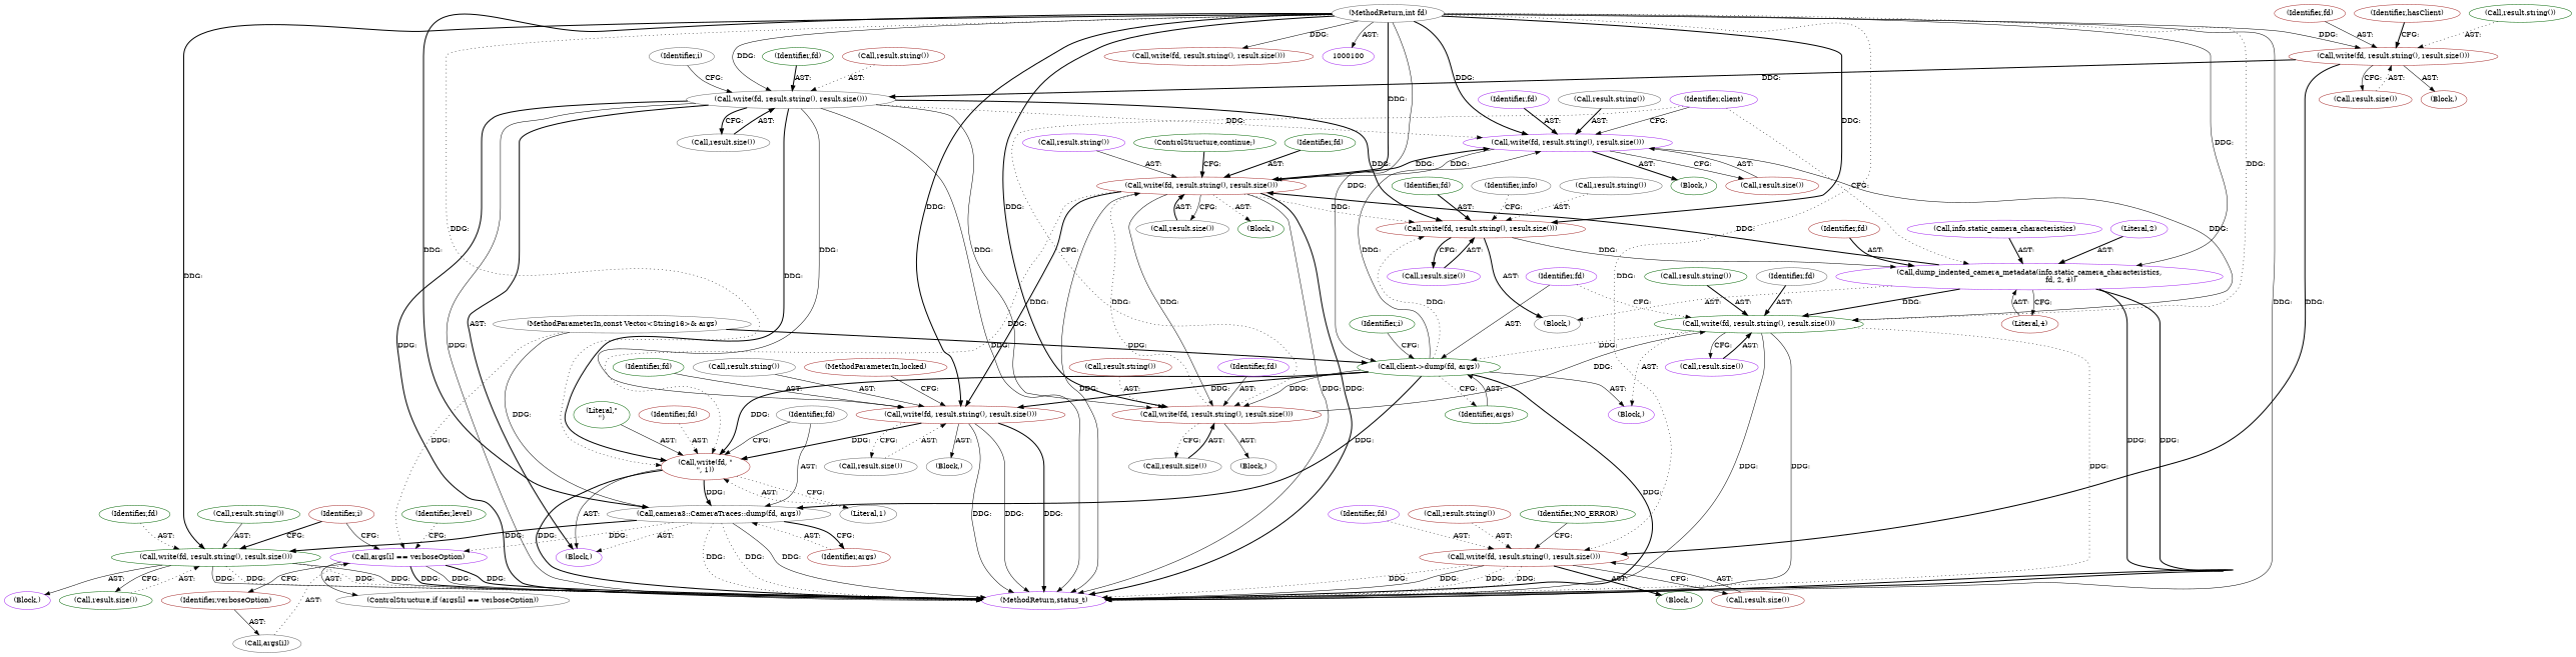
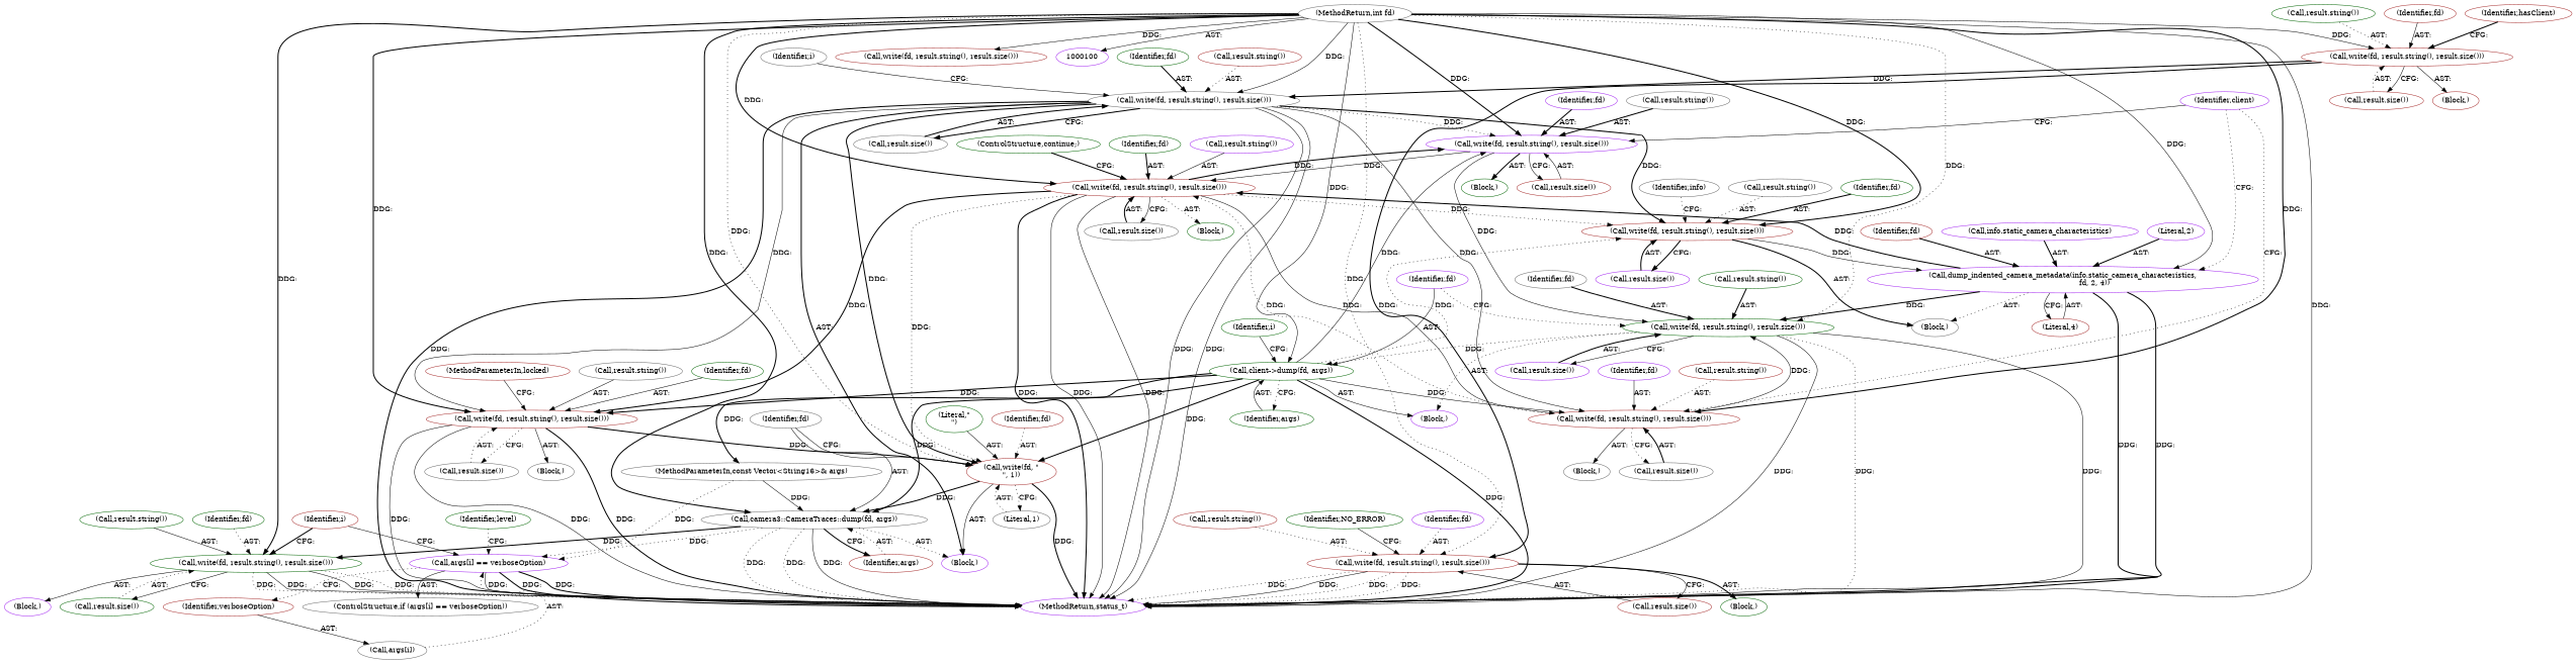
  digraph {
    node [color=brown]
    edge [style=solid]
    n1 [label="(Call,write(fd, result.string(), result.size()))"]
    n2 [label="(Call,write(fd, result.string(), result.size()))"]
    n3 [color=gray40 label="(Call,write(fd, result.string(), result.size()))"]
    n4 [label="(Call,result.size())"]
    n5 [label="(Block,)"]
    n6 [color=purple label="(MethodReturn,status_t)"]
    n7 [color=darkgreen label="(Block,)"]
    n8 [label="(Call,result.size())"]
    n9 [color=purple label="(Call,write(fd, result.string(), result.size()))"]
    n10 [label="(Call,write(fd, result.string(), result.size()))"]
    n11 [label="(Call,write(fd, result.string(), result.size()))"]
    n12 [label="(Call,write(fd, result.string(), result.size()))"]
    n13 [label="(Call,write(fd, \"\n\", 1))"]
    n14 [color=gray40 label="(Call,result.size())"]
    n15 [color=purple label="(Block,)"]
    n16 [color=gray40 label="(MethodReturn,int fd)"]
    n17 [label="(Call,write(fd, result.string(), result.size()))"]
    n18 [color=purple label="(Call,dump_indented_camera_metadata(info.static_camera_characteristics,\n                            fd, 2, 4))"]
    n19 [color=darkgreen label="(Call,write(fd, result.string(), result.size()))"]
    n20 [color=darkgreen label="(Call,client->dump(fd, args))"]
    n21 [color=gray40 label="(Call,camera3::CameraTraces::dump(fd, args))"]
    n22 [color=darkgreen label="(Call,write(fd, result.string(), result.size()))"]
    n23 [label="(Call,write(fd, result.string(), result.size()))"]
    1000100 [color=purple]
    n25 [label="(Call,result.size())"]
    n26 [color=darkgreen label="(Block,)"]
    n27 [color=gray40 label="(Call,result.size())"]
    n28 [color=darkgreen label="(Block,)"]
    n29 [color=gray40 label="(Block,)"]
    n30 [color=purple label="(Call,result.size())"]
    n31 [label="(Literal,4)"]
    n32 [color=purple label="(Call,result.size())"]
    n33 [color=purple label="(Block,)"]
    n34 [color=darkgreen label="(Identifier,args)"]
    n35 [color=gray40 label="(Block,)"]
    n36 [color=gray40 label="(Call,result.size())"]
    n37 [color=gray40 label="(Block,)"]
    n38 [color=gray40 label="(Call,result.size())"]
    n39 [color=gray40 label="(Literal,1)"]
    n40 [color=purple label="(Call,args[i] == verboseOption)"]
    n41 [label="(Identifier,args)"]
    n42 [color=darkgreen label="(Call,result.size())"]
    n43 [color=purple label="(Block,)"]
    n44 [color=gray40 label="(ControlStructure,if (args[i] == verboseOption))"]
    n45 [label="(Identifier,verboseOption)"]
    n46 [color=gray40 label="(Call,args[i])"]
    n47 [color=darkgreen label="(Identifier,fd)"]
    n48 [color=darkgreen label="(ControlStructure,continue;)"]
    n49 [color=darkgreen label="(Literal,\"\n\")"]
    n50 [color=purple label="(Identifier,fd)"]
    n51 [color=purple label="(Identifier,client)"]
    n52 [label="(Identifier,i)"]
    n53 [label="(MethodParameterIn,locked)"]
    n54 [label="(Identifier,fd)"]
    n55 [label="(Identifier,hasClient)"]
    n56 [color=darkgreen label="(Identifier,NO_ERROR)"]
    n57 [color=gray40 label="(MethodParameterIn,const Vector<String16>& args)"]
    n58 [color=darkgreen label="(Identifier,fd)"]
    n59 [color=purple label="(Identifier,fd)"]
    n60 [color=purple label="(Identifier,fd)"]
    n61 [color=gray40 label="(Identifier,info)"]
    n62 [color=darkgreen label="(Identifier,i)"]
    n63 [color=darkgreen label="(Identifier,level)"]
    n64 [color=darkgreen label="(Call,result.string())"]
    n65 [color=purple label="(Call,info.static_camera_characteristics)"]
    n66 [label="(Call,result.string())"]
    n67 [color=darkgreen label="(Identifier,fd)"]
    n68 [color=gray40 label="(Call,result.string())"]
    n69 [label="(Call,result.string())"]
    n70 [color=gray40 label="(Identifier,i)"]
    n71 [color=gray40 label="(Identifier,fd)"]
    n72 [color=darkgreen label="(Identifier,fd)"]
    n73 [color=gray40 label="(Identifier,fd)"]
    n74 [color=purple label="(Literal,2)"]
    n75 [color=gray40 label="(Call,result.string())"]
    n76 [color=gray40 label="(Call,result.string())"]
    n77 [color=darkgreen label="(Call,result.string())"]
    n78 [color=darkgreen label="(Call,result.string())"]
    n79 [color=purple label="(Call,result.string())"]
    n80 [label="(Identifier,fd)"]
    n81 [label="(Identifier,fd)"]
    n82 [label="(Call,result.string())"]
    n83 [color=purple label="(Identifier,fd)"]
    n84 [color=darkgreen label="(Identifier,fd)"]
    n1 -> n2 [label="DDG: " style=bold]
    n1 -> n3 [label="DDG: " style=bold]
    n1 -> n4 [label="CFG: "]
    n1 -> n5 [label="AST: "]
    n2 -> n6 [label="DDG: " style=dotted]
    n2 -> n6 [label="DDG: " style=dotted]
    n2 -> n6 [label="DDG: " style=dotted]
    n2 -> n6 [label="DDG: "]
    n2 -> n7 [label="AST: " style=bold]
    n2 -> n8 [label="CFG: "]
    n3 -> n6 [label="DDG: " style=bold]
    n3 -> n6 [label="DDG: "]
    n3 -> n6 [label="DDG: "]
    n3 -> n9 [label="DDG: " style=dotted]
    n3 -> n10 [label="DDG: " style=bold]
    n3 -> n11 [label="DDG: "]
    n3 -> n12 [label="DDG: "]
    n3 -> n13 [label="DDG: " style=bold]
    n3 -> n14 [label="CFG: " style=bold]
    n3 -> n15 [label="AST: " style=bold]
    n4 -> n1 [label="AST: " style=dotted]
    n8 -> n2 [label="AST: "]
    n9 -> n17 [label="DDG: "]
    n9 -> n19 [label="DDG: "]
    n9 -> n25 [label="CFG: "]
    n9 -> n26 [label="AST: " style=bold]
    n10 -> n18 [label="DDG: "]
    n10 -> n29 [label="AST: " style=bold]
    n10 -> n30 [label="CFG: " style=bold]
    n11 -> n17 [label="DDG: " style=dotted]
    n11 -> n19 [label="DDG: "]
    n11 -> n35 [label="AST: "]
    n11 -> n36 [label="CFG: " style=dotted]
    n12 -> n6 [label="DDG: " style=bold]
    n12 -> n6 [label="DDG: "]
    n12 -> n6 [label="DDG: "]
    n12 -> n13 [label="DDG: " style=bold]
    n12 -> n37 [label="AST: "]
    n12 -> n38 [label="CFG: " style=dotted]
    n13 -> n6 [label="DDG: " style=bold]
    n13 -> n15 [label="AST: "]
    n13 -> n21 [label="DDG: " style=bold]
    n13 -> n39 [label="CFG: " style=dotted]
    n14 -> n3 [label="AST: " style=bold]
    n16 -> n1 [label="DDG: "]
    n16 -> n2 [label="DDG: " style=dotted]
    n16 -> n3 [label="DDG: "]
    n16 -> n6 [label="DDG: "]
    n16 -> n9 [label="DDG: " style=bold]
    n16 -> n10 [label="DDG: " style=bold]
    n16 -> n11 [label="DDG: " style=bold]
    n16 -> n12 [label="DDG: " style=bold]
    n16 -> n13 [label="DDG: " style=dotted]
    n16 -> n17 [label="DDG: " style=bold]
    n16 -> n18 [label="DDG: "]
    n16 -> n19 [label="DDG: " style=dotted]
    n16 -> n20 [label="DDG: "]
    n16 -> n21 [label="DDG: " style=bold]
    n16 -> n22 [label="DDG: " style=bold]
    n16 -> n23 [label="DDG: "]
    n16 -> 1000100 [label="AST: "]
    n17 -> n6 [label="DDG: "]
    n17 -> n6 [label="DDG: " style=bold]
    n17 -> n6 [label="DDG: "]
    n17 -> n9 [label="DDG: " style=bold]
    n17 -> n10 [label="DDG: " style=dotted]
    n17 -> n11 [label="DDG: "]
    n17 -> n12 [label="DDG: " style=bold]
    n17 -> n13 [label="DDG: " style=dotted]
    n17 -> n27 [label="CFG: "]
    n17 -> n28 [label="AST: " style=dotted]
    n18 -> n6 [label="DDG: " style=bold]
    n18 -> n6 [label="DDG: " style=bold]
    n18 -> n17 [label="DDG: " style=bold]
    n18 -> n19 [label="DDG: " style=bold]
    n18 -> n29 [label="AST: " style=dotted]
    n18 -> n31 [label="CFG: "]
    n19 -> n6 [label="DDG: "]
    n19 -> n6 [label="DDG: " style=dotted]
    n19 -> n6 [label="DDG: "]
    n19 -> n20 [label="DDG: " style=dotted]
    n19 -> n32 [label="CFG: "]
    n19 -> n33 [label="AST: " style=dotted]
    n20 -> n6 [label="DDG: " style=bold]
    n20 -> n9 [label="DDG: "]
    n20 -> n10 [label="DDG: " style=dotted]
    n20 -> n11 [label="DDG: "]
    n20 -> n12 [label="DDG: " style=bold]
    n20 -> n13 [label="DDG: " style=bold]
    n20 -> n21 [label="DDG: " style=bold]
    n20 -> n33 [label="AST: "]
    n20 -> n34 [label="CFG: " style=dotted]
    n21 -> n6 [label="DDG: " style=dotted]
    n21 -> n6 [label="DDG: " style=dotted]
    n21 -> n6 [label="DDG: "]
    n21 -> n15 [label="AST: " style=dotted]
    n21 -> n22 [label="DDG: " style=bold]
    n21 -> n40 [label="DDG: " style=dotted]
    n21 -> n41 [label="CFG: " style=bold]
    n22 -> n6 [label="DDG: " style=dotted]
    n22 -> n6 [label="DDG: "]
    n22 -> n6 [label="DDG: "]
    n22 -> n6 [label="DDG: " style=dotted]
    n22 -> n42 [label="CFG: "]
    n22 -> n43 [label="AST: "]
    n25 -> n9 [label="AST: "]
    n27 -> n17 [label="AST: " style=bold]
    n30 -> n10 [label="AST: " style=bold]
    n31 -> n18 [label="AST: "]
    n32 -> n19 [label="AST: " style=bold]
    n34 -> n20 [label="AST: "]
    n36 -> n11 [label="AST: " style=bold]
    n38 -> n12 [label="AST: " style=dotted]
    n39 -> n13 [label="AST: " style=dotted]
    n40 -> n6 [label="DDG: " style=bold]
    n40 -> n6 [label="DDG: " style=bold]
    n40 -> n6 [label="DDG: "]
    n40 -> n44 [label="AST: "]
-   n40 -> n45 [label="CFG: "]
+   n40 -> n45 [label="CFG: " style=dotted]
    n41 -> n21 [label="AST: " style=dotted]
    n42 -> n22 [label="AST: " style=dotted]
    n45 -> n46 [label="AST: "]
    n46 -> n40 [label="AST: " style=dotted]
    n47 -> n3 [label="AST: " style=bold]
    n48 -> n17 [label="CFG: " style=bold]
    n49 -> n13 [label="AST: "]
    n50 -> n11 [label="AST: "]
    n51 -> n9 [label="CFG: "]
    n51 -> n11 [label="CFG: " style=dotted]
    n51 -> n18 [label="CFG: " style=dotted]
    n52 -> n22 [label="CFG: " style=bold]
    n52 -> n40 [label="CFG: "]
    n53 -> n12 [label="CFG: "]
    n54 -> n1 [label="AST: "]
    n55 -> n1 [label="CFG: " style=bold]
    n56 -> n2 [label="CFG: "]
-   n57 -> n20 [label="DDG: " style=bold]
+   n20 -> n57 [label="DDG: " style=bold]
    n57 -> n21 [label="DDG: "]
    n57 -> n40 [label="DDG: " style=dotted]
    n58 -> n10 [label="AST: " style=bold]
    n59 -> n2 [label="AST: " style=dotted]
    n60 -> n9 [label="AST: " style=bold]
    n61 -> n10 [label="CFG: " style=dotted]
    n62 -> n20 [label="CFG: "]
    n63 -> n40 [label="CFG: " style=dotted]
    n64 -> n22 [label="AST: "]
    n65 -> n18 [label="AST: " style=bold]
    n66 -> n2 [label="AST: " style=dotted]
    n67 -> n12 [label="AST: "]
    n68 -> n10 [label="AST: " style=dotted]
    n69 -> n3 [label="AST: " style=dotted]
    n70 -> n3 [label="CFG: "]
    n71 -> n19 [label="AST: " style=bold]
    n72 -> n17 [label="AST: " style=bold]
    n73 -> n13 [label="CFG: "]
    n73 -> n21 [label="AST: "]
    n74 -> n18 [label="AST: " style=bold]
    n75 -> n12 [label="AST: "]
    n76 -> n9 [label="AST: " style=bold]
    n77 -> n1 [label="AST: " style=dotted]
    n78 -> n19 [label="AST: " style=bold]
    n79 -> n17 [label="AST: "]
    n80 -> n18 [label="AST: " style=bold]
    n81 -> n13 [label="AST: " style=dotted]
    n82 -> n11 [label="AST: " style=dotted]
    n83 -> n19 [label="CFG: " style=dotted]
    n83 -> n20 [label="AST: "]
    n84 -> n22 [label="AST: " style=dotted]
  }
